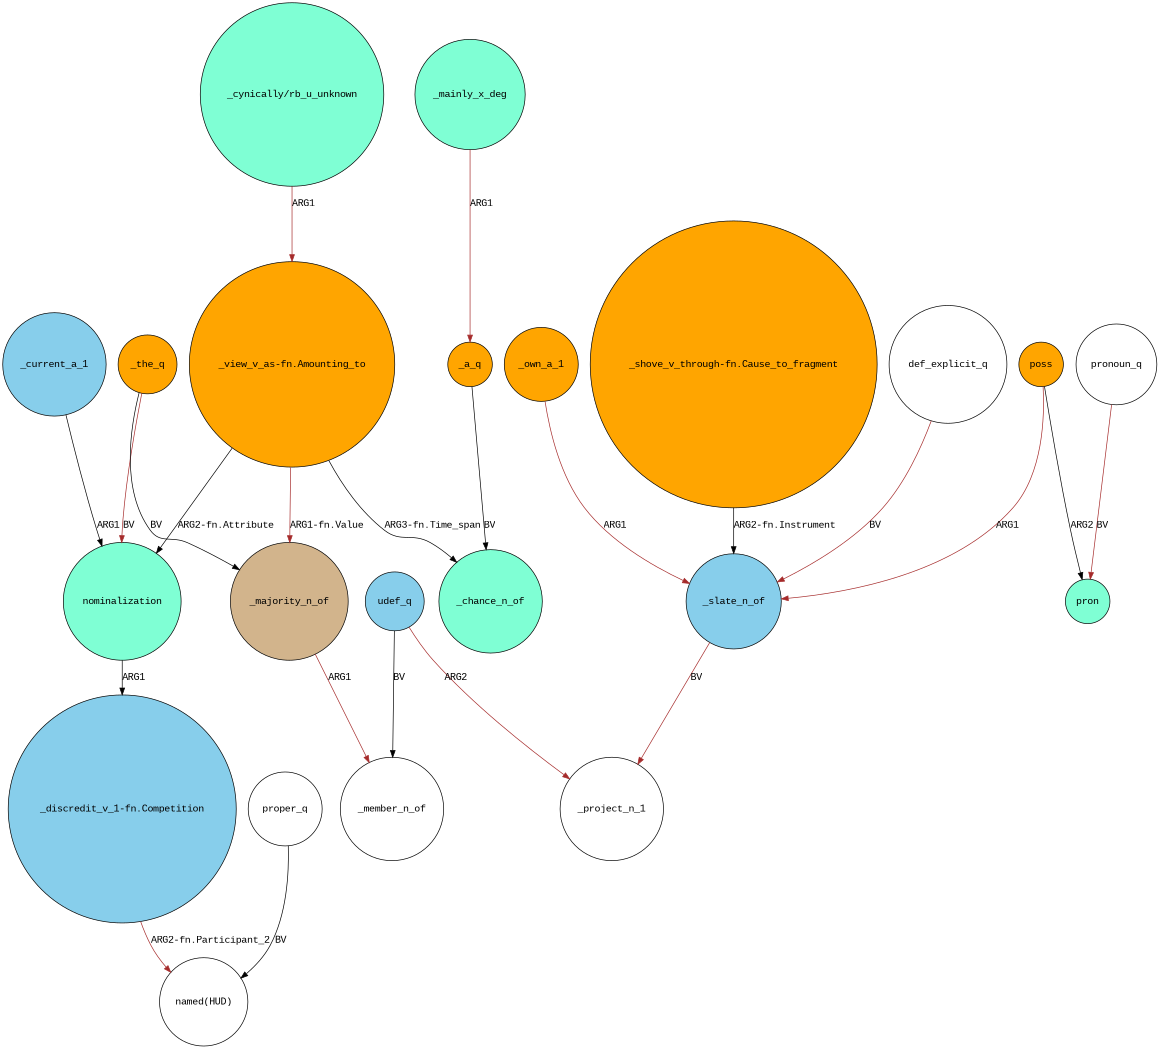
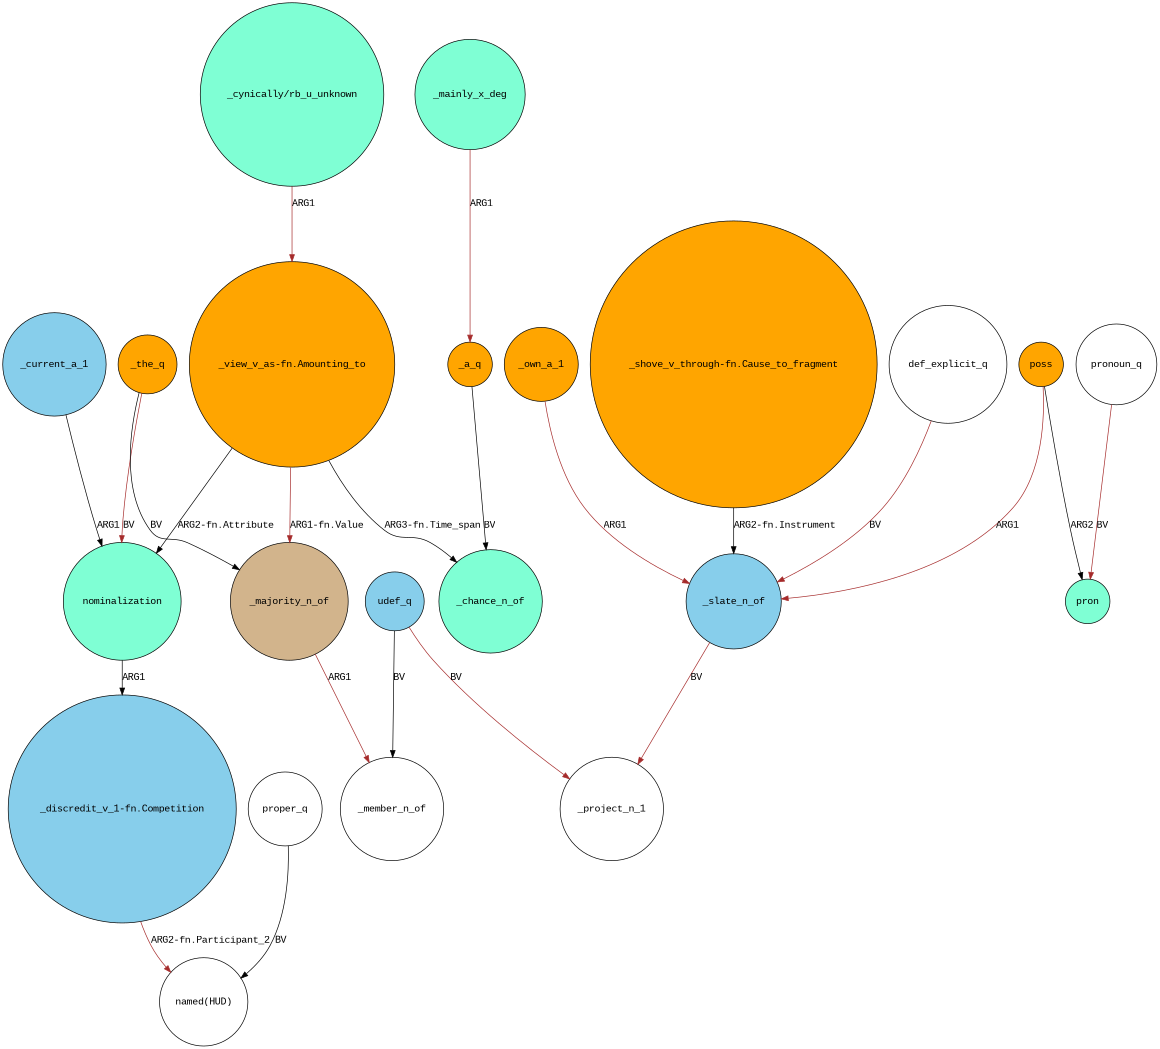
  digraph {
    fontname="Liberation Mono"
    node [fillcolor=white fontname="Liberation Mono" shape=circle style=filled]
    edge [color=brown fontname="Liberation Mono"]
    "_discredit_v_1-fn.Competition" [fillcolor=skyblue]
    "named(HUD)"
    _the_q [fillcolor=orange]
    nominalization [fillcolor=aquamarine]
    _majority_n_of [fillcolor=tan]
    _member_n_of
    udef_q [fillcolor=skyblue]
    _project_n_1
    poss [fillcolor=orange]
    _slate_n_of [fillcolor=skyblue]
    pron [fillcolor=aquamarine]
    "_view_v_as-fn.Amounting_to" [fillcolor=orange]
    _chance_n_of [fillcolor=aquamarine]
    "_shove_v_through-fn.Cause_to_fragment" [fillcolor=orange]
    proper_q
    _a_q [fillcolor=orange]
    pronoun_q
    "_cynically/rb_u_unknown" [fillcolor=aquamarine]
    _current_a_1 [fillcolor=skyblue]
    def_explicit_q
    _mainly_x_deg [fillcolor=aquamarine]
    _own_a_1 [fillcolor=orange]
    "_discredit_v_1-fn.Competition" -> "named(HUD)" [label="ARG2-fn.Participant_2"]
    _the_q -> nominalization [label=BV]
    _the_q -> _majority_n_of [color=black label=BV]
    nominalization -> "_discredit_v_1-fn.Competition" [color=black label=ARG1]
    _majority_n_of -> _member_n_of [label=ARG1]
    udef_q -> _member_n_of [color=black label=BV]
-   udef_q -> _project_n_1 [label=ARG2]
+   udef_q -> _project_n_1 [label=BV]
    poss -> _slate_n_of [label=ARG1]
    poss -> pron [color=black label=ARG2]
    _slate_n_of -> _project_n_1 [label=BV]
    "_view_v_as-fn.Amounting_to" -> nominalization [color=black label="ARG2-fn.Attribute"]
    "_view_v_as-fn.Amounting_to" -> _majority_n_of [label="ARG1-fn.Value"]
    "_view_v_as-fn.Amounting_to" -> _chance_n_of [color=black label="ARG3-fn.Time_span"]
    "_shove_v_through-fn.Cause_to_fragment" -> _slate_n_of [color=black label="ARG2-fn.Instrument"]
    proper_q -> "named(HUD)" [color=black label=BV]
    _a_q -> _chance_n_of [color=black label=BV]
    pronoun_q -> pron [label=BV]
    "_cynically/rb_u_unknown" -> "_view_v_as-fn.Amounting_to" [label=ARG1]
    _current_a_1 -> nominalization [color=black label=ARG1]
    def_explicit_q -> _slate_n_of [label=BV]
    _mainly_x_deg -> _a_q [label=ARG1]
    _own_a_1 -> _slate_n_of [label=ARG1]
  }
